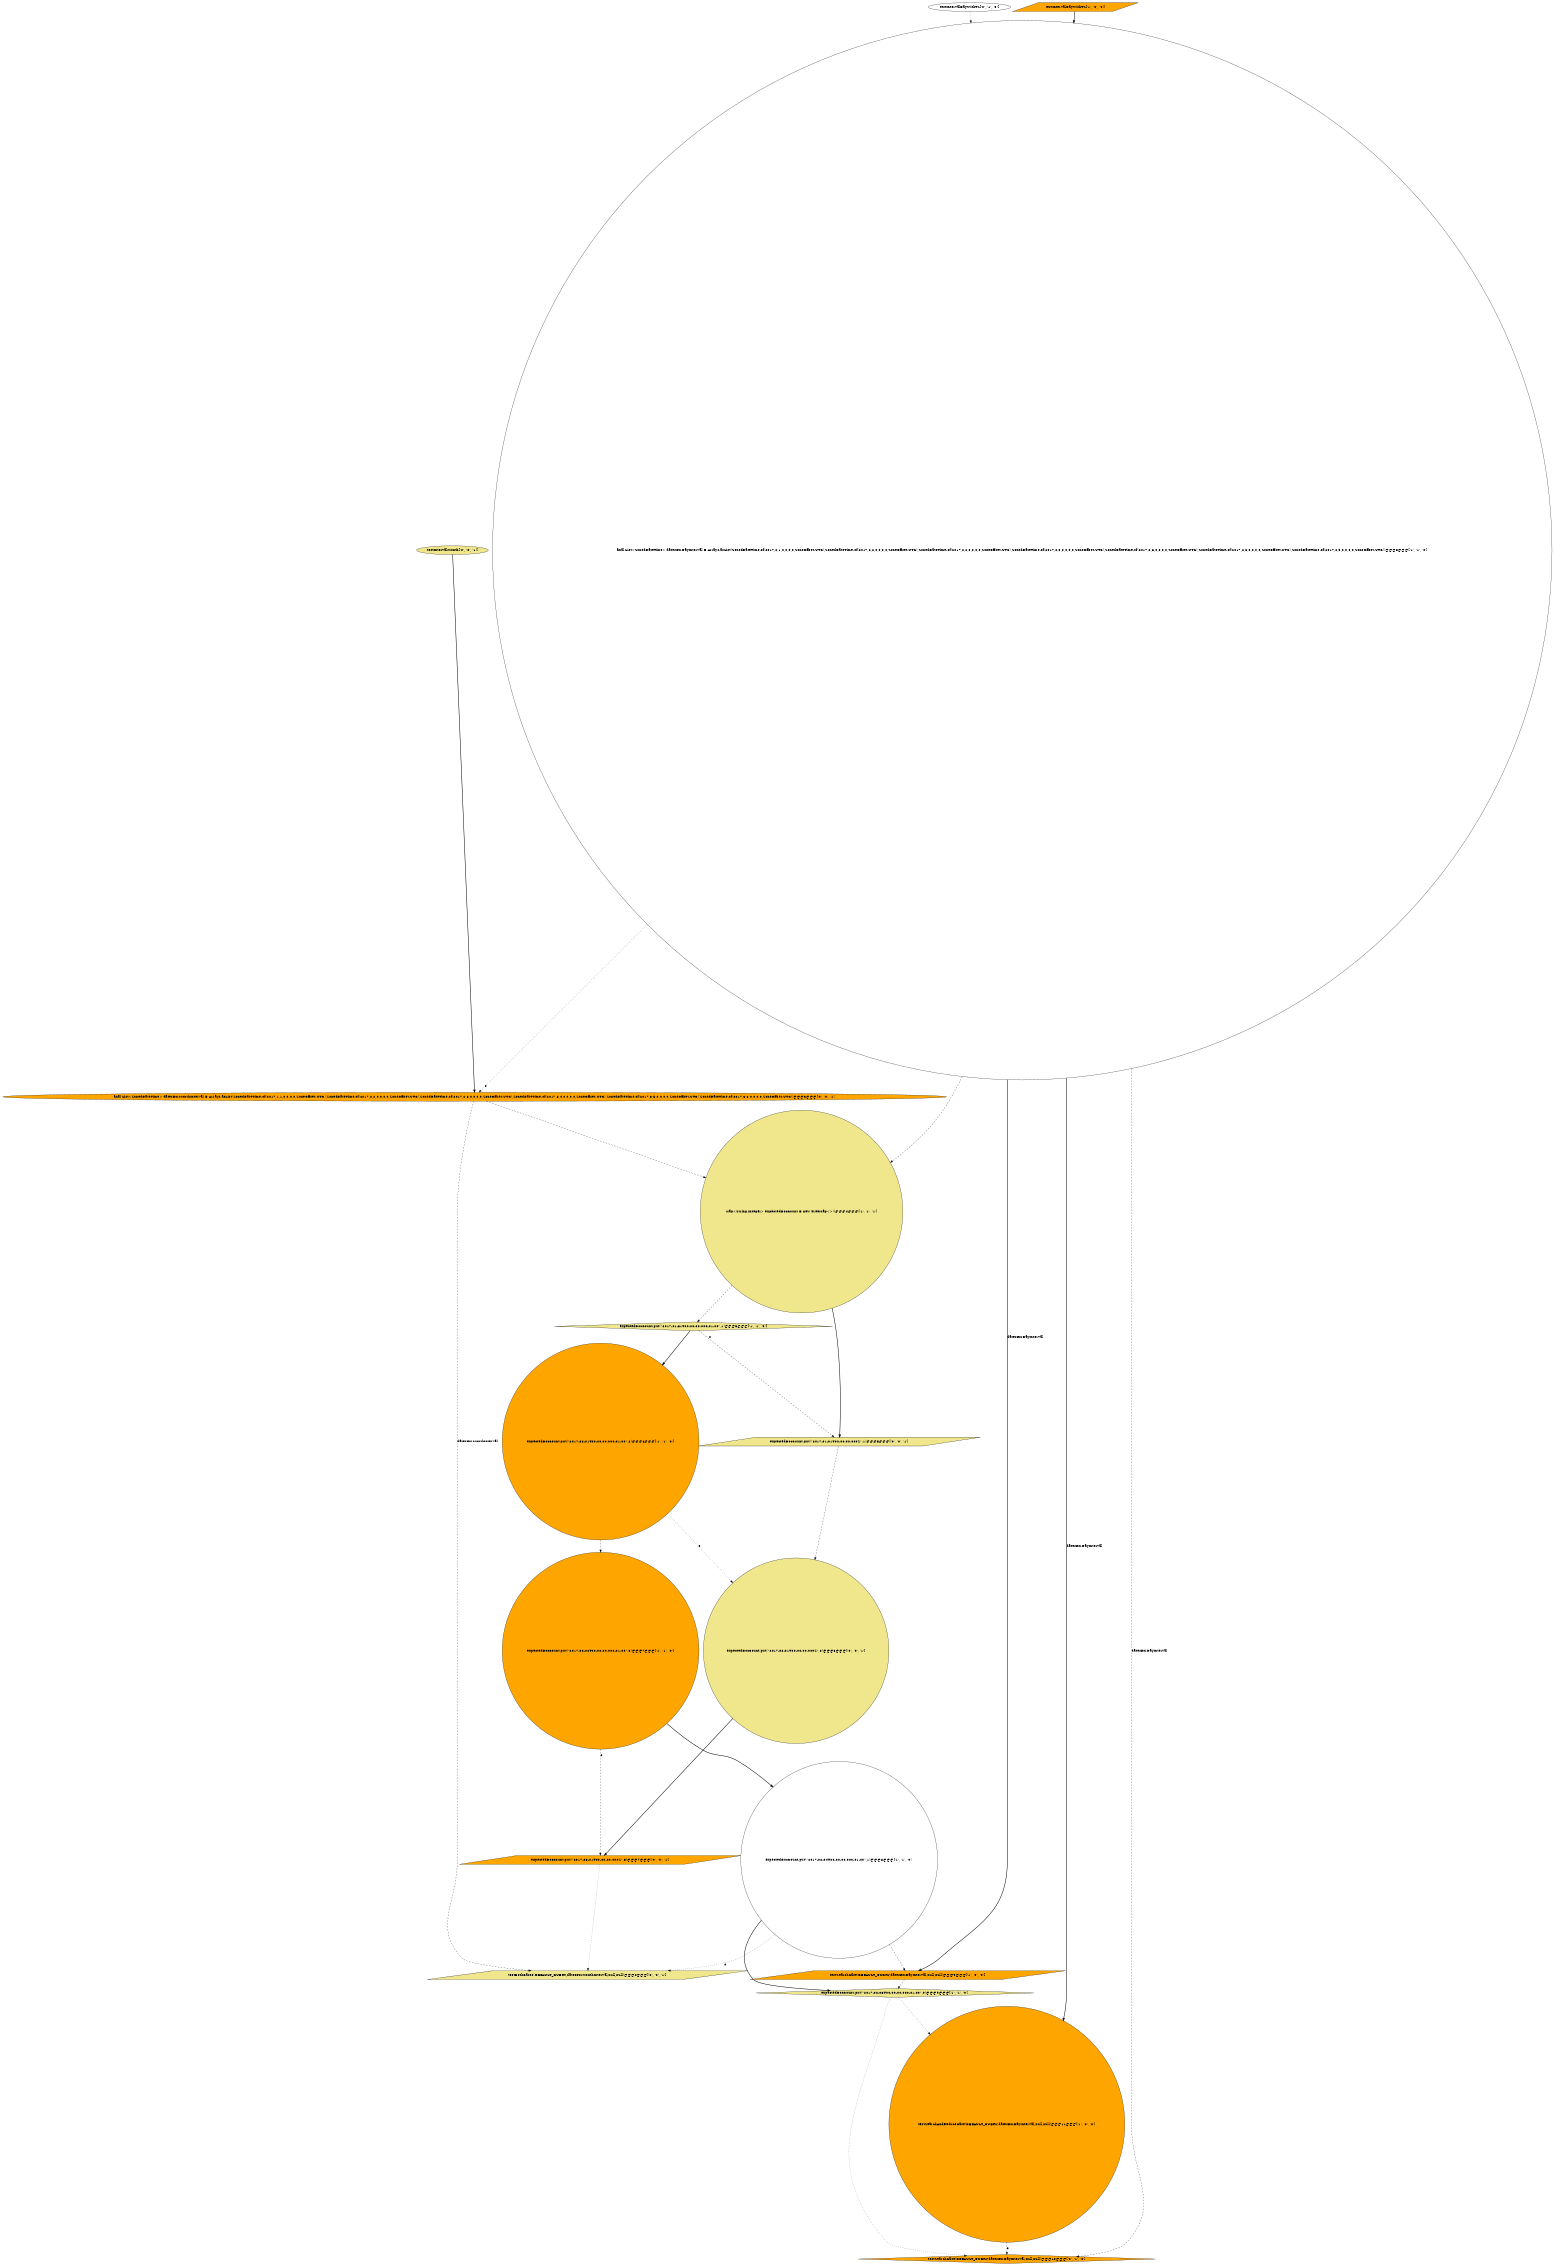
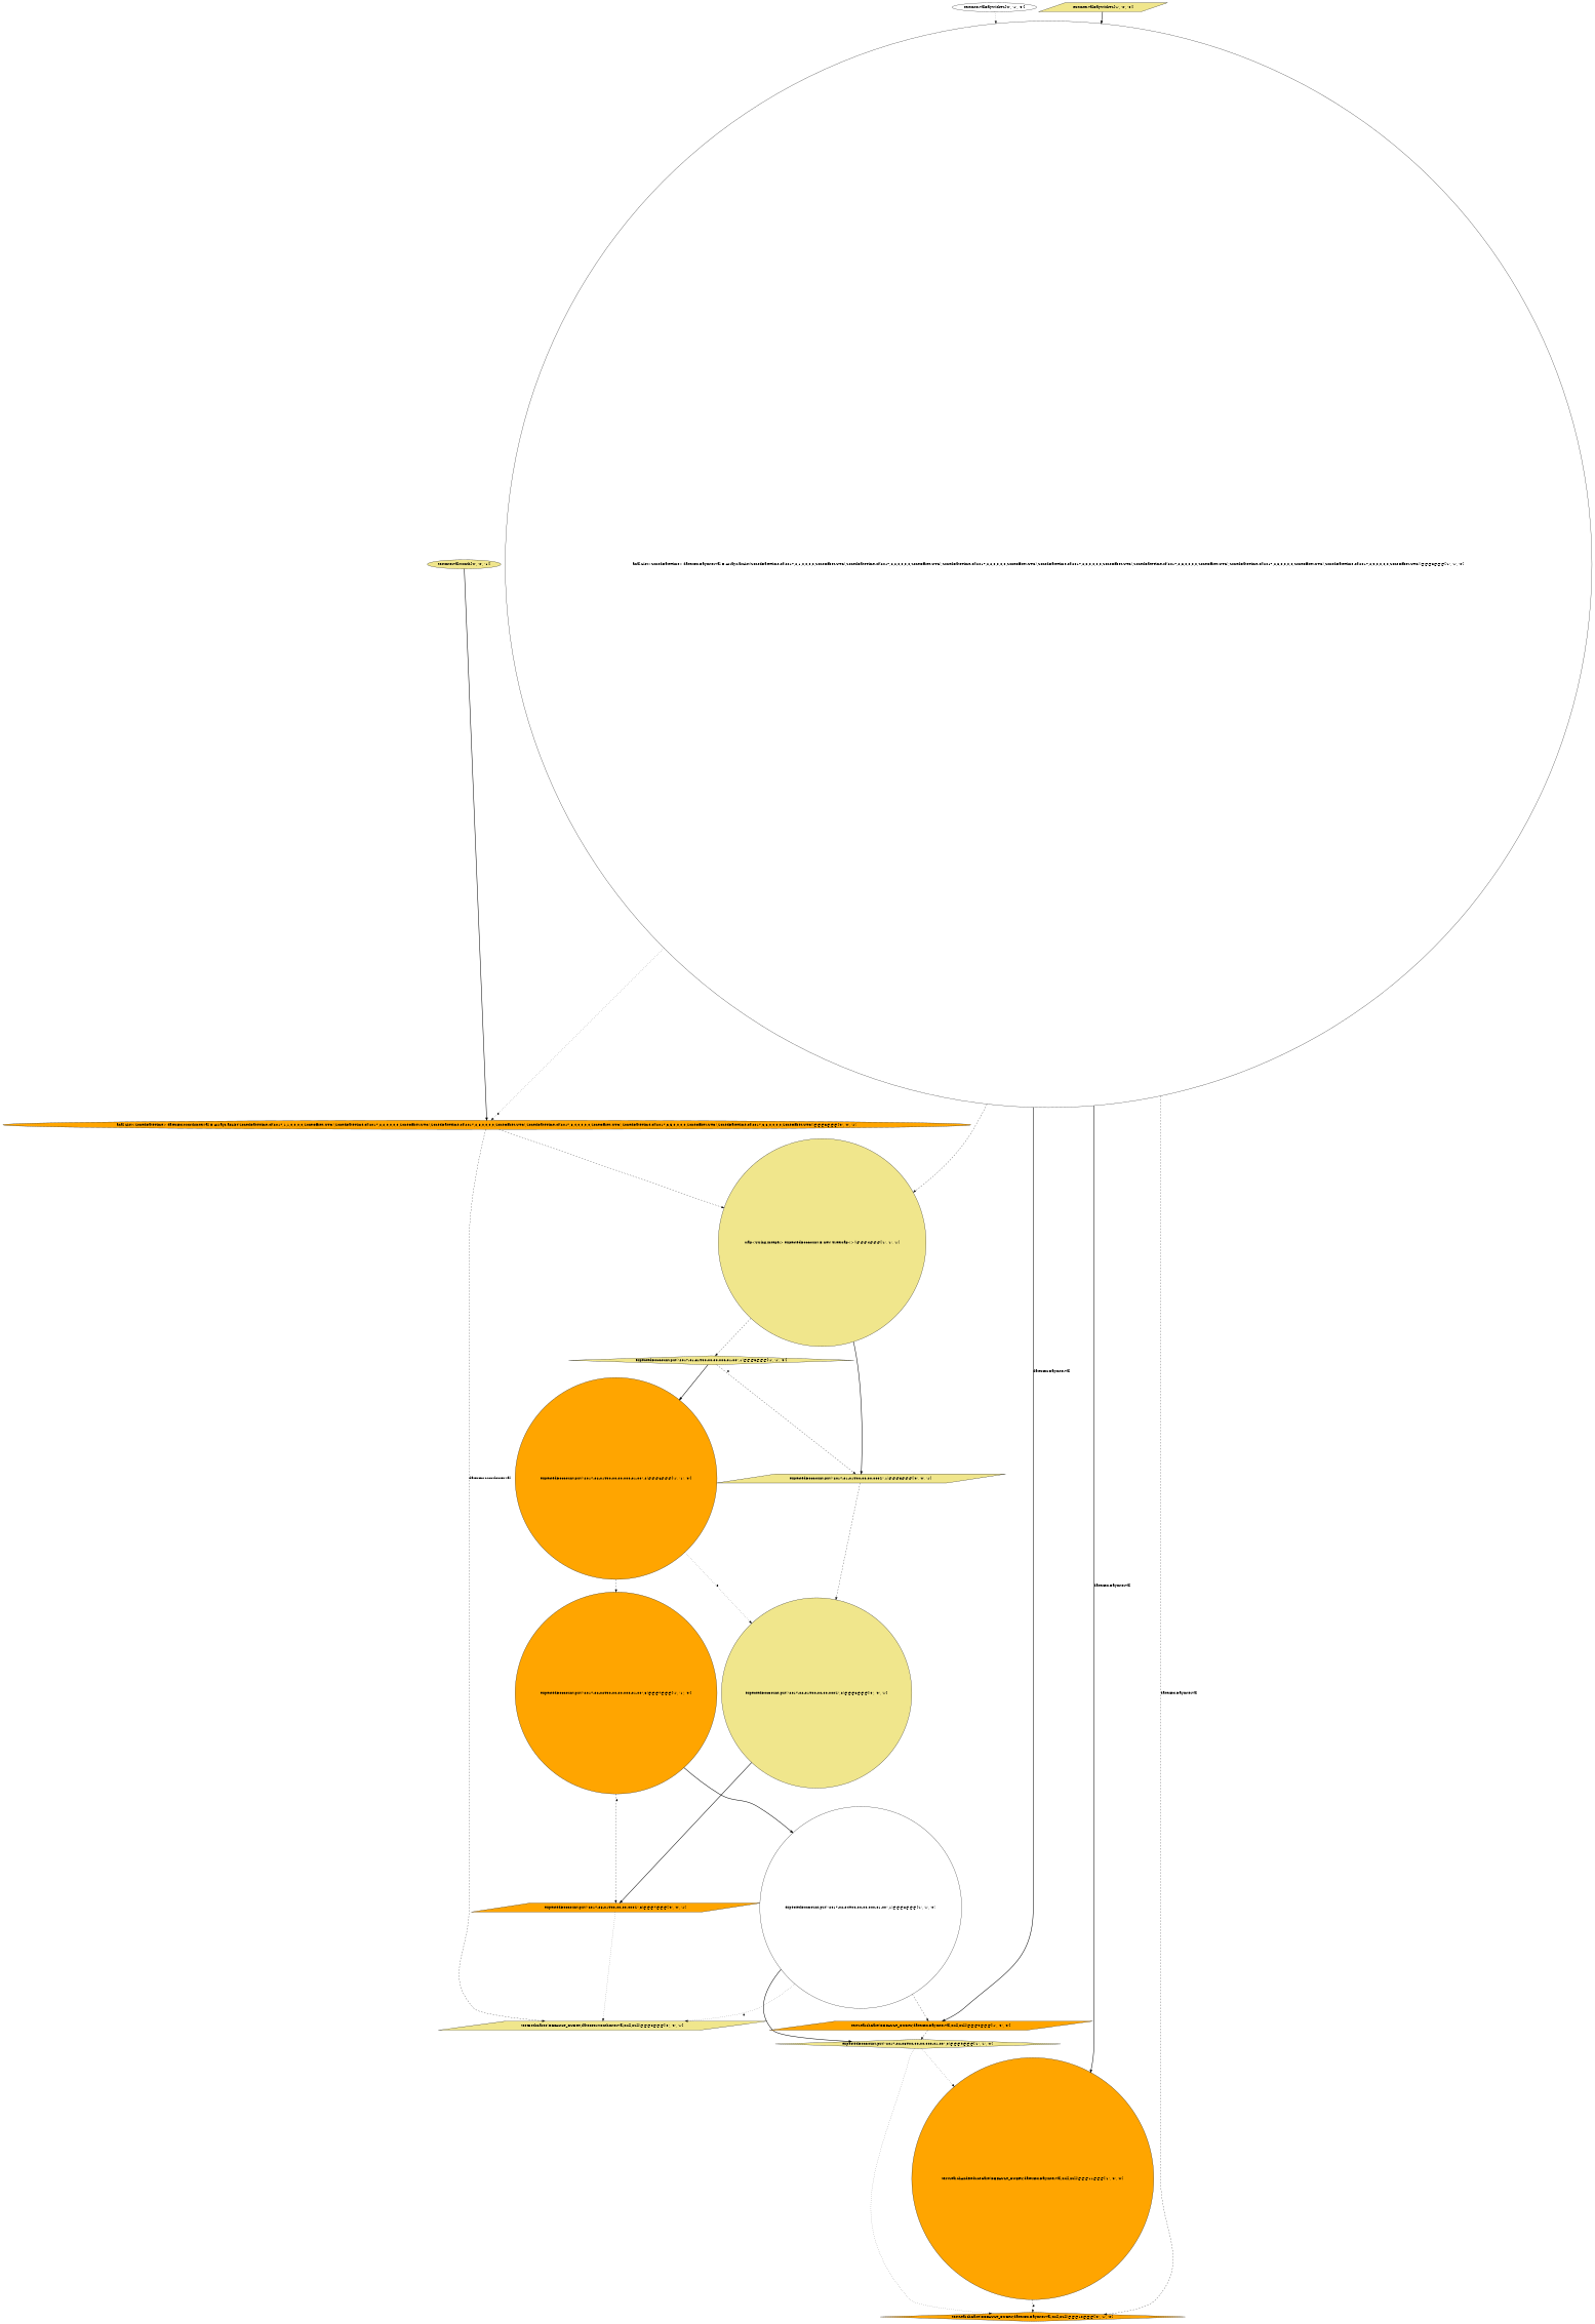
  digraph {
    node [fillcolor=khaki shape=circle style=filled]
    edge [style=dashed]
    n1 [fillcolor=orange label="expectedDocCount.put(\"2017-03-01T00:00:00.000Z\",3)@@@7@@@['0', '0', '1']" shape=parallelogram]
    n2 [label="testBothCases(DEFAULT_QUERY,datesForMonthInterval,null,null)@@@8@@@['0', '0', '1']" shape=parallelogram]
    n3 [label="expectedDocCount.put(\"2017-02-03T00:00:00.000-01:00\",0)@@@9@@@['1', '1', '0']" shape=diamond]
    n4 [fillcolor=orange label="testSearchCase(DEFAULT_QUERY,datesForDayInterval,null,null)@@@10@@@['0', '1', '0']" shape=diamond]
    n5 [fillcolor=orange label="testSearchAndReduceCase(DEFAULT_QUERY,datesForDayInterval,null,null)@@@11@@@['1', '0', '0']"]
    n6 [fillcolor=white label="expectedDocCount.put(\"2017-02-04T00:00:00.000-01:00\",1)@@@8@@@['1', '1', '0']"]
    n7 [fillcolor=orange label="testSearchCase(DEFAULT_QUERY,datesForDayInterval,null,null)@@@9@@@['1', '0', '0']" shape=parallelogram]
    n8 [fillcolor=white label="testIntervalDayWithTZ['0', '1', '0']" shape=ellipse]
    n9 [fillcolor=white label="final List<ZonedDateTime> datesForDayInterval = Arrays.asList(ZonedDateTime.of(2017,2,1,0,0,0,0,ZoneOffset.UTC),ZonedDateTime.of(2017,2,2,0,0,0,0,ZoneOffset.UTC),ZonedDateTime.of(2017,2,2,0,0,0,0,ZoneOffset.UTC),ZonedDateTime.of(2017,2,3,0,0,0,0,ZoneOffset.UTC),ZonedDateTime.of(2017,2,3,0,0,0,0,ZoneOffset.UTC),ZonedDateTime.of(2017,2,3,0,0,0,0,ZoneOffset.UTC),ZonedDateTime.of(2017,2,5,0,0,0,0,ZoneOffset.UTC))@@@3@@@['1', '1', '0']"]
    n10 [label="expectedDocCount.put(\"2017-01-01T00:00:00.000Z\",1)@@@5@@@['0', '0', '1']" shape=parallelogram]
    n11 [label="expectedDocCount.put(\"2017-02-01T00:00:00.000Z\",2)@@@6@@@['0', '0', '1']"]
    n12 [label="expectedDocCount.put(\"2017-01-31T00:00:00.000-01:00\",1)@@@5@@@['1', '1', '0']" shape=diamond]
    n13 [fillcolor=orange label="expectedDocCount.put(\"2017-02-01T00:00:00.000-01:00\",2)@@@6@@@['1', '1', '0']"]
    n14 [fillcolor=orange label="final List<ZonedDateTime> datesForMonthInterval = Arrays.asList(ZonedDateTime.of(2017,1,1,0,0,0,0,ZoneOffset.UTC),ZonedDateTime.of(2017,2,2,0,0,0,0,ZoneOffset.UTC),ZonedDateTime.of(2017,2,3,0,0,0,0,ZoneOffset.UTC),ZonedDateTime.of(2017,3,4,0,0,0,0,ZoneOffset.UTC),ZonedDateTime.of(2017,3,5,0,0,0,0,ZoneOffset.UTC),ZonedDateTime.of(2017,3,6,0,0,0,0,ZoneOffset.UTC))@@@3@@@['0', '0', '1']" shape=ellipse]
    n15 [label="Map<String,Integer> expectedDocCount = new TreeMap<>()@@@4@@@['1', '1', '1']"]
    n16 [fillcolor=orange label="expectedDocCount.put(\"2017-02-02T00:00:00.000-01:00\",3)@@@7@@@['1', '1', '0']"]
-   n17 [fillcolor=orange label="testIntervalDayWithTZ['1', '0', '0']" shape=parallelogram]
+   n17 [label="testIntervalDayWithTZ['1', '0', '0']" shape=parallelogram]
    n18 [label="testIntervalMonth['0', '0', '1']" shape=ellipse]
    n1 -> n2 [style=dotted]
    n3 -> n4 [style=dotted]
    n3 -> n5 [style=dotted]
    n5 -> n4 [label=0]
    n6 -> n2 [label=0 style=dotted]
    n6 -> n3 [style=bold]
    n6 -> n7
    n7 -> n3
    n8 -> n9 [style=dotted]
    n9 -> n4 [label=datesForDayInterval]
    n9 -> n5 [label=datesForDayInterval style=bold]
    n9 -> n7 [label=datesForDayInterval style=bold]
    n9 -> n14 [label=0 style=dotted]
    n9 -> n15
    n10 -> n11
    n11 -> n1 [style=bold]
    n12 -> n10 [label=0]
    n12 -> n13 [style=bold]
    n13 -> n11 [label=0 style=dotted]
    n13 -> n16
    n14 -> n2 [label=datesForMonthInterval]
    n14 -> n15
    n15 -> n10 [style=bold]
    n15 -> n12
    n16 -> n1 [label=0]
    n16 -> n6 [style=bold]
    n17 -> n9 [style=bold]
    n18 -> n14 [style=bold]
  }
